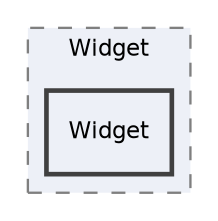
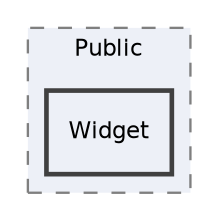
  digraph {
    compound=true
    rankdir=LR
    n1 [color=grey25 fillcolor="#edf0f7" fontname=Helvetica fontsize=10 label=Widget shape=box style="filled,bold,"]
    subgraph cluster_1 {
      bgcolor="#edf0f7"
      fontname=Helvetica
      fontsize=10
-     label=Widget
+     label=Public
      pencolor=grey50
      style="filled,dashed,"
      n1
    }
  }
